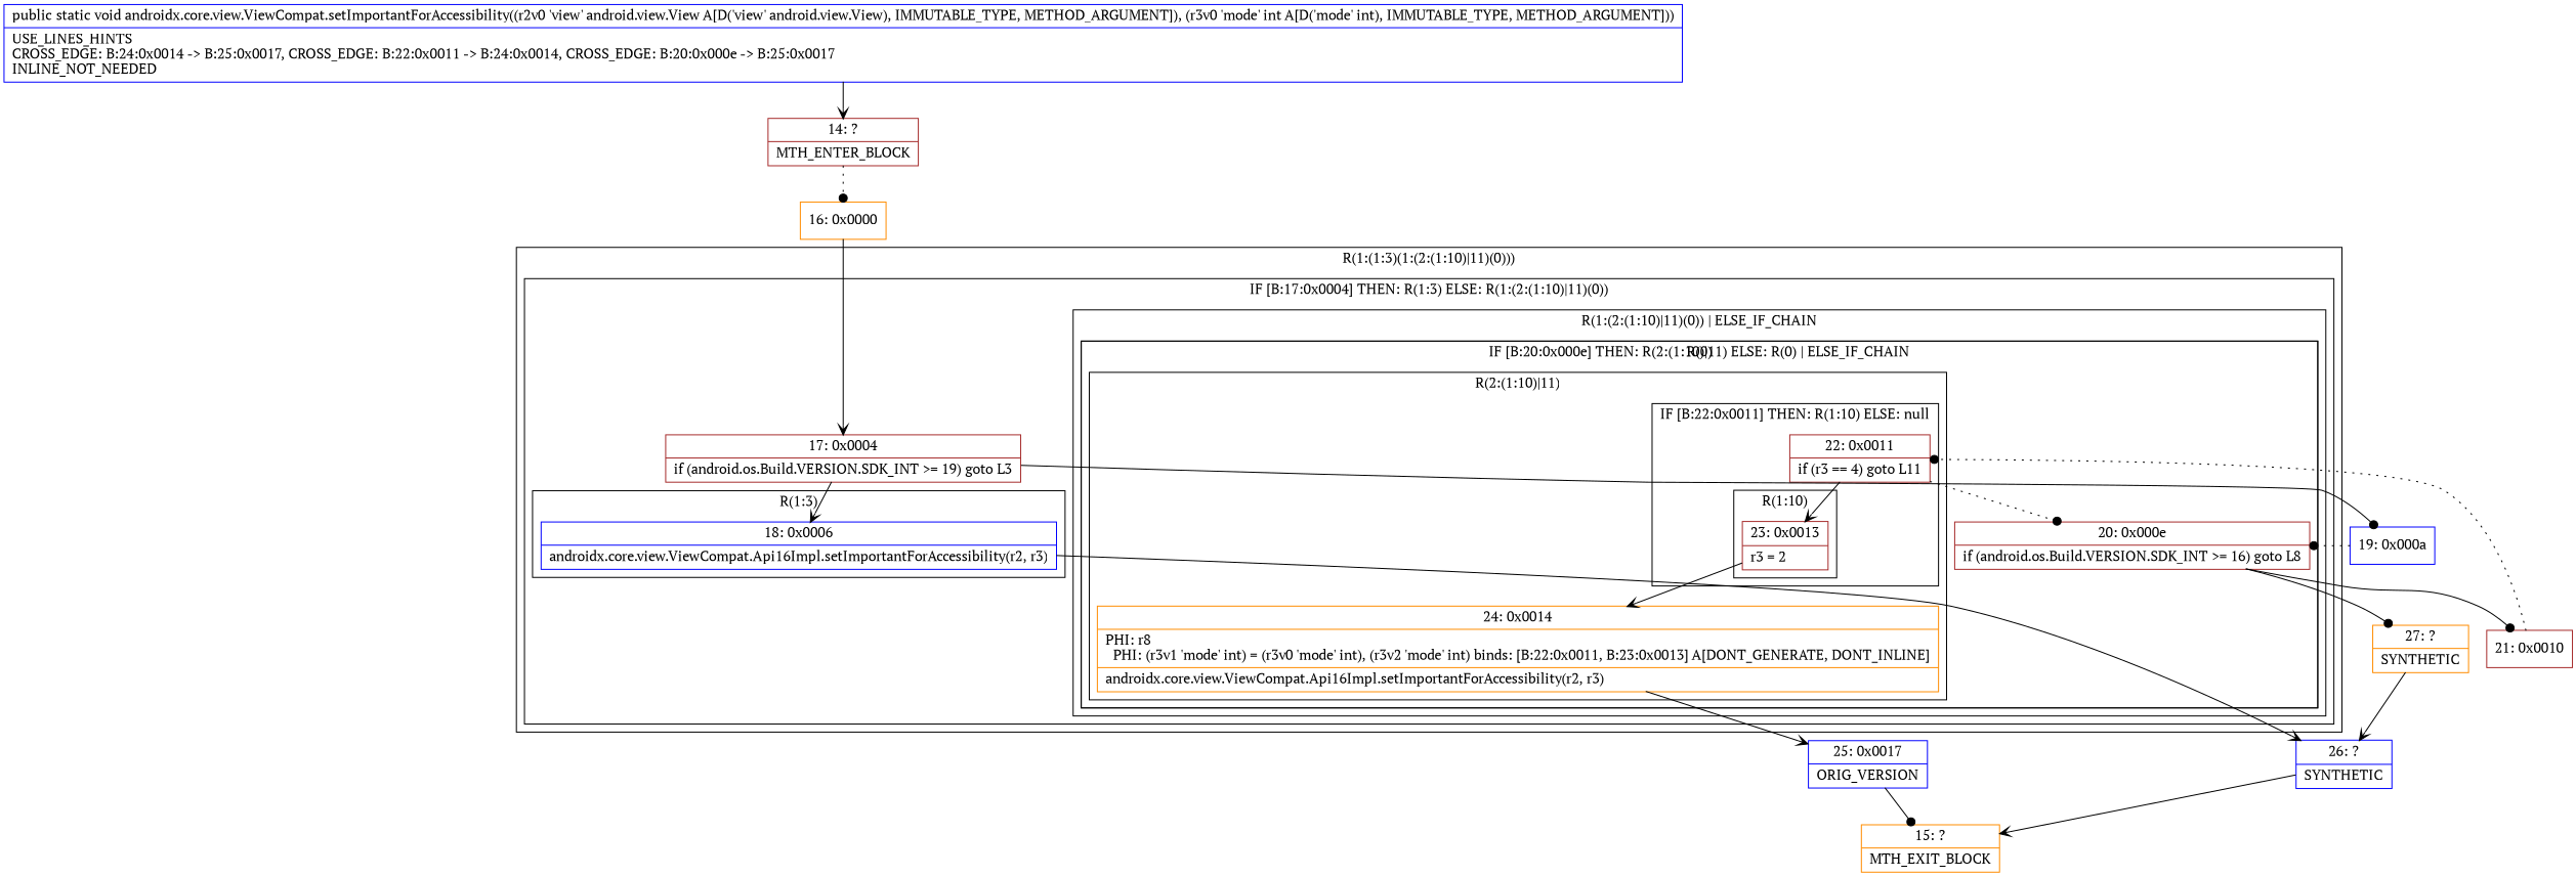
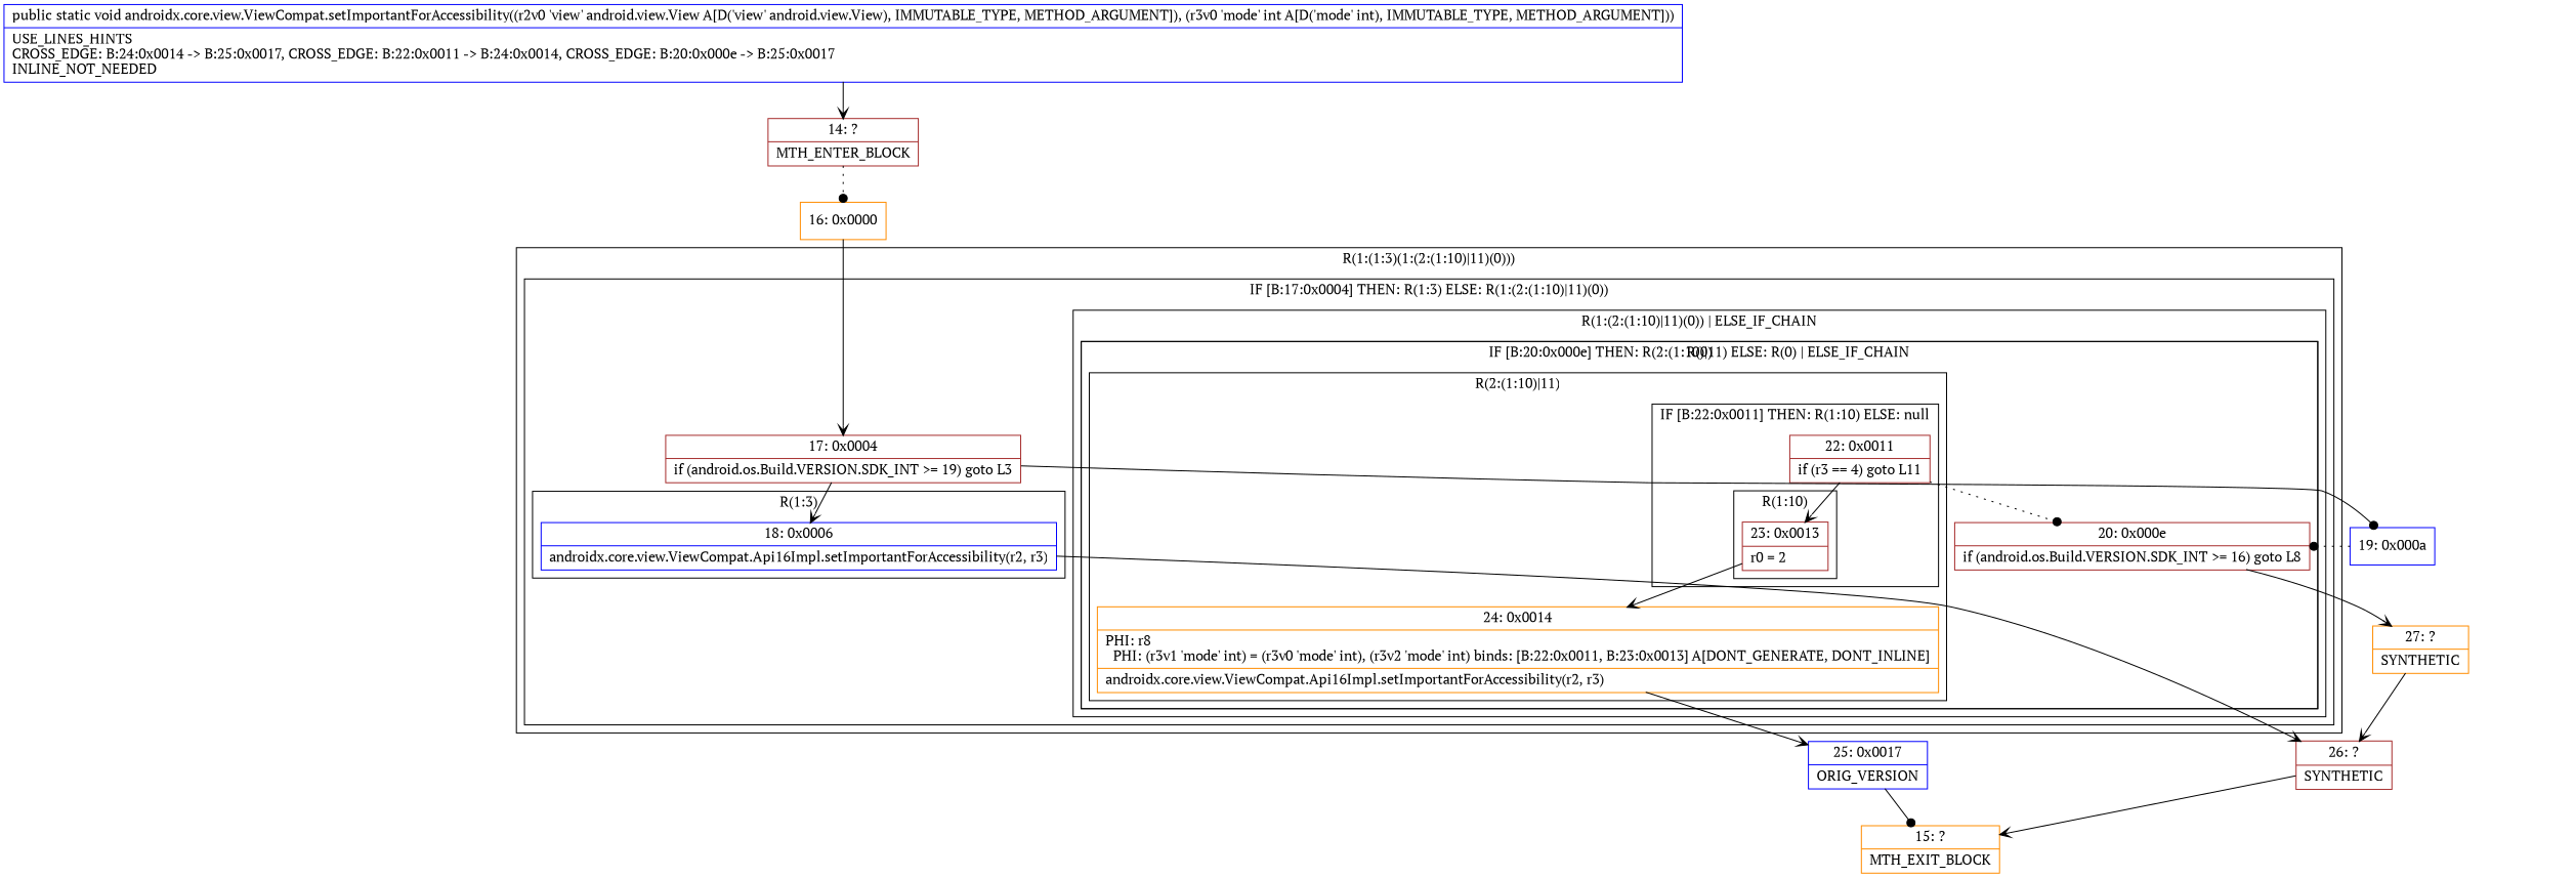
  digraph {
    fontname="PT Serif"
    node [color=brown fontname="PT Serif" shape=record]
    edge [arrowhead=vee fontname="PT Serif" style=solid]
    n1 [color=blue label="{18\:\ 0x0006|androidx.core.view.ViewCompat.Api16Impl.setImportantForAccessibility(r2, r3)\l}"]
-   n2 [label="{23\:\ 0x0013|r3 = 2\l}"]
+   n2 [label="{23\:\ 0x0013|r0 = 2\l}"]
    n3 [label="{22\:\ 0x0011|if (r3 == 4) goto L11\l}"]
    n4 [color=darkorange label="{24\:\ 0x0014|PHI: r8 \l  PHI: (r3v1 'mode' int) = (r3v0 'mode' int), (r3v2 'mode' int) binds: [B:22:0x0011, B:23:0x0013] A[DONT_GENERATE, DONT_INLINE]\l|androidx.core.view.ViewCompat.Api16Impl.setImportantForAccessibility(r2, r3)\l}"]
    n5 [label="{20\:\ 0x000e|if (android.os.Build.VERSION.SDK_INT \>= 16) goto L8\l}"]
    n6 [label="{17\:\ 0x0004|if (android.os.Build.VERSION.SDK_INT \>= 19) goto L3\l}"]
-   n7 [color=blue label="{26\:\ ?|SYNTHETIC\l}"]
+   n7 [label="{26\:\ ?|SYNTHETIC\l}"]
    n8 [color=blue label="{25\:\ 0x0017|ORIG_VERSION\l}"]
-   n9 [label="{21\:\ 0x0010}"]
    n10 [color=darkorange label="{27\:\ ?|SYNTHETIC\l}"]
    n11 [color=blue label="{19\:\ 0x000a}"]
    n12 [color=darkorange label="{15\:\ ?|MTH_EXIT_BLOCK\l}"]
    n13 [label="{14\:\ ?|MTH_ENTER_BLOCK\l}"]
    n14 [color=darkorange label="{16\:\ 0x0000}"]
    n15 [color=blue label="{public static void androidx.core.view.ViewCompat.setImportantForAccessibility((r2v0 'view' android.view.View A[D('view' android.view.View), IMMUTABLE_TYPE, METHOD_ARGUMENT]), (r3v0 'mode' int A[D('mode' int), IMMUTABLE_TYPE, METHOD_ARGUMENT]))  | USE_LINES_HINTS\lCROSS_EDGE: B:24:0x0014 \-\> B:25:0x0017, CROSS_EDGE: B:22:0x0011 \-\> B:24:0x0014, CROSS_EDGE: B:20:0x000e \-\> B:25:0x0017\lINLINE_NOT_NEEDED\l}"]
    subgraph cluster_1 {
      label="R(1:(1:3)(1:(2:(1:10)|11)(0)))"
      subgraph cluster_2 {
        label="IF [B:17:0x0004] THEN: R(1:3) ELSE: R(1:(2:(1:10)|11)(0))"
        n6
        subgraph cluster_3 {
          label="R(1:3)"
          n1
        }
        subgraph cluster_4 {
          label="R(1:(2:(1:10)|11)(0)) | ELSE_IF_CHAIN\l"
          subgraph cluster_5 {
            label="IF [B:20:0x000e] THEN: R(2:(1:10)|11) ELSE: R(0) | ELSE_IF_CHAIN\l"
            n5
            subgraph cluster_6 {
              label="R(2:(1:10)|11)"
              n4
              subgraph cluster_7 {
                label="IF [B:22:0x0011] THEN: R(1:10) ELSE: null"
                n3
                subgraph cluster_8 {
                  label="R(1:10)"
                  n2
                }
              }
            }
            subgraph cluster_9 {
              label="R(0)"
            }
          }
        }
      }
    }
    n1 -> n7
    n2 -> n4
    n3 -> n2
    n3 -> n5 [arrowhead=dot style=dotted]
    n4 -> n8
-   n5 -> n9 [arrowhead=dot]
-   n5 -> n10 [arrowhead=dot]
+   n5 -> n10
    n6 -> n1
    n6 -> n11 [arrowhead=dot]
    n7 -> n12
    n8 -> n12 [arrowhead=dot]
-   n9 -> n3 [arrowhead=dot style=dotted]
    n10 -> n7
    n11 -> n5 [arrowhead=dot style=dotted]
    n13 -> n14 [arrowhead=dot style=dotted]
    n14 -> n6
    n15 -> n13
  }
